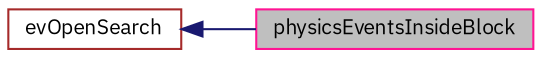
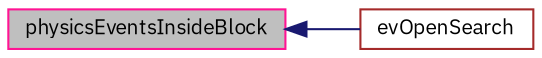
  digraph {
    rankdir=LR
    fontname="IBM Plex Sans"
    node [fontname="IBM Plex Sans" fontsize=10 shape=record]
    n1 [color=deeppink fillcolor=grey75 fontcolor=black height=0.2 label=physicsEventsInsideBlock style=filled width=0.4]
    n2 [color=brown height=0.2 label=evOpenSearch width=0.4]
-   n2 -> n1 [color=midnightblue dir=back fontname="IBM Plex Sans" fontsize=10 labelfontname=FreeSans labelfontsize=10 style=solid]
+   n1 -> n2 [color=midnightblue dir=back fontname="IBM Plex Sans" fontsize=10 labelfontname=FreeSans labelfontsize=10 style=solid]
  }
